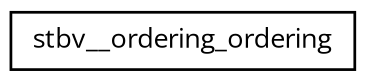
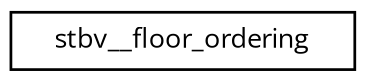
  digraph {
    rankdir=LR
    fontname="Open Sans"
-   n1 [color=black fillcolor=white fontname="Open Sans" fontsize=10 height=0.2 label=stbv__ordering_ordering shape=record style=filled width=0.4]
+   n1 [color=black fillcolor=white fontname="Open Sans" fontsize=10 height=0.2 label=stbv__floor_ordering shape=record style=filled width=0.4]
  }
